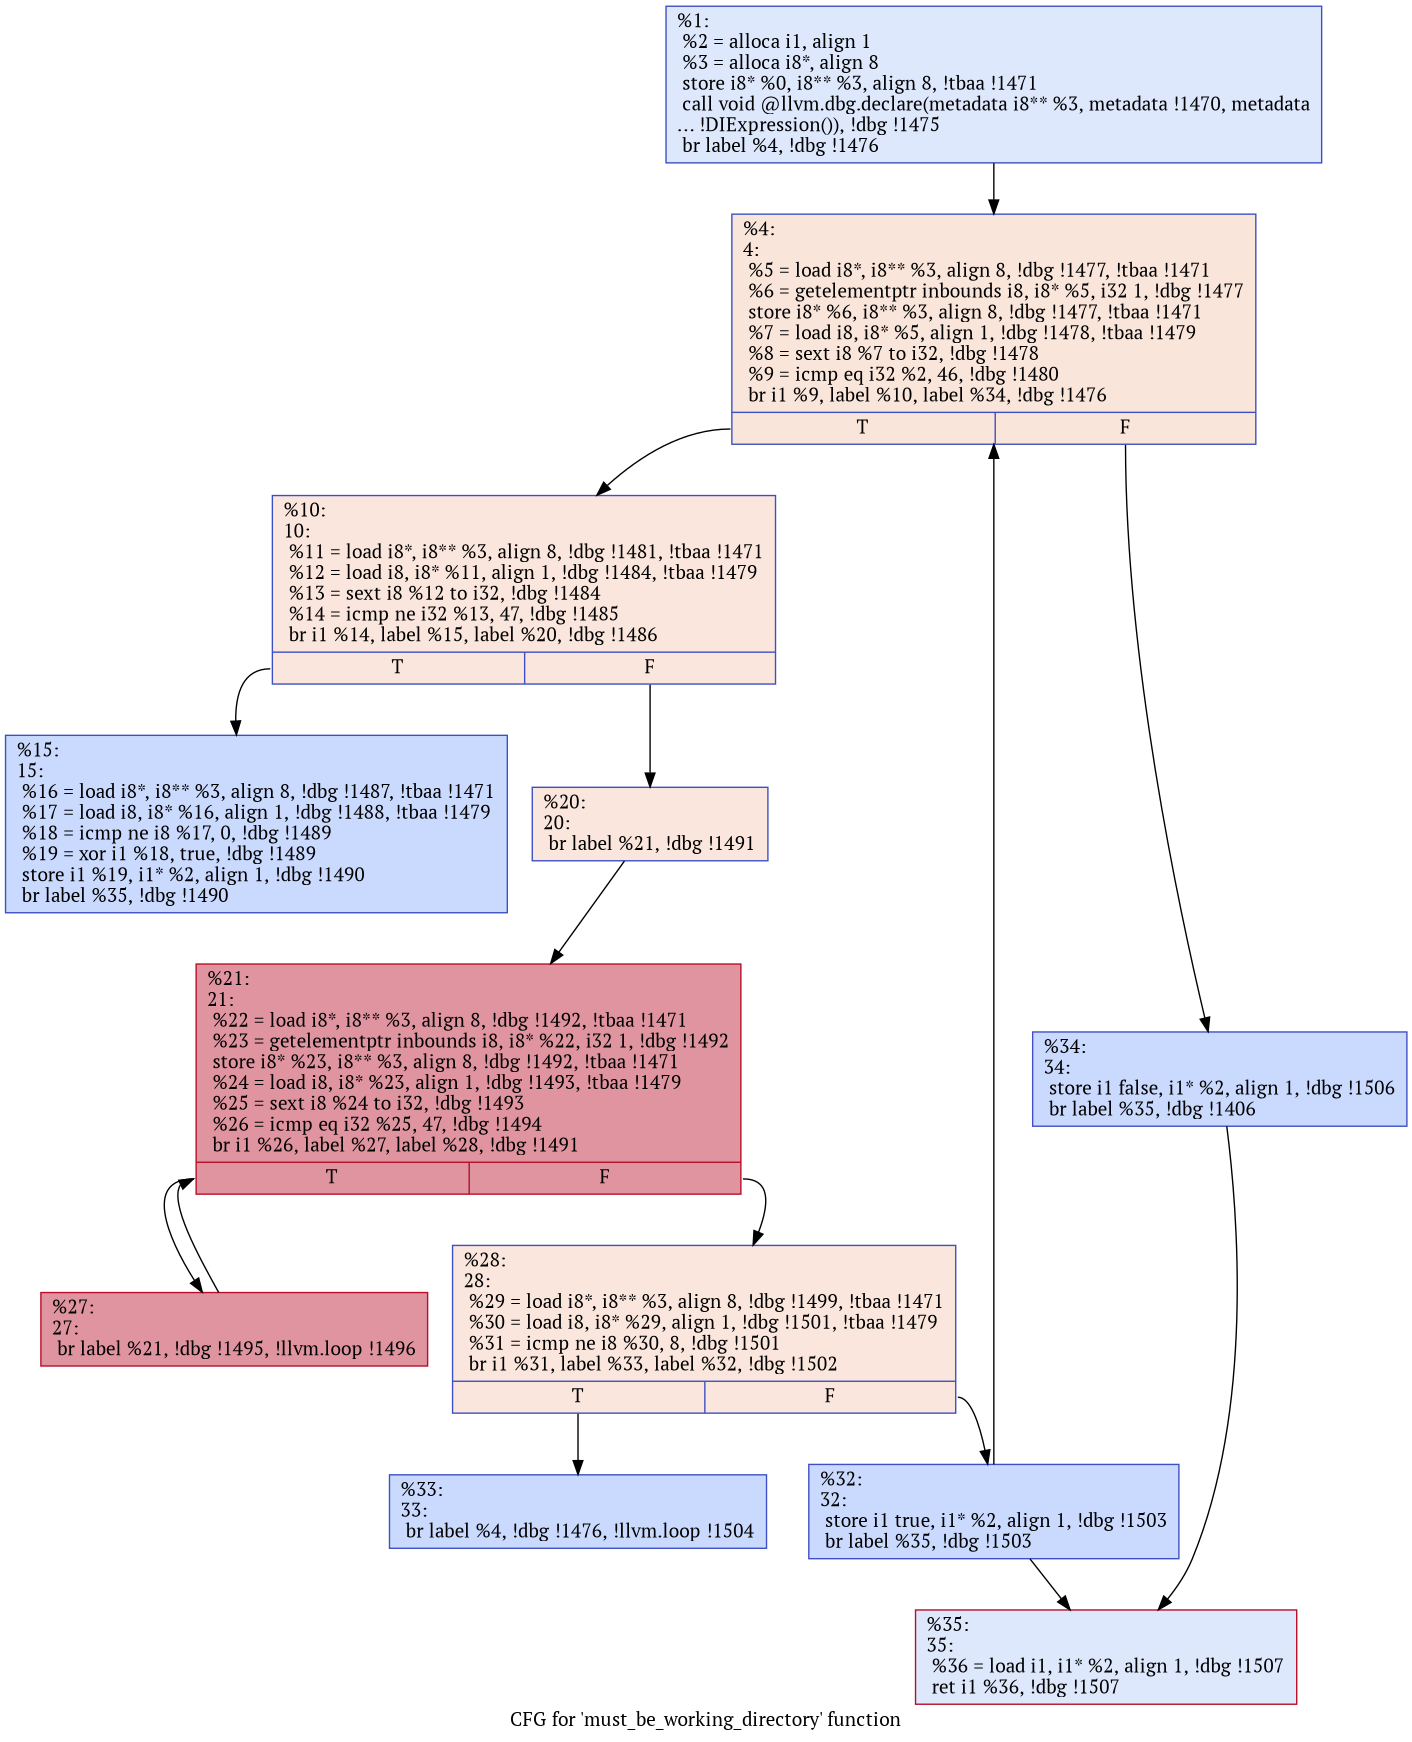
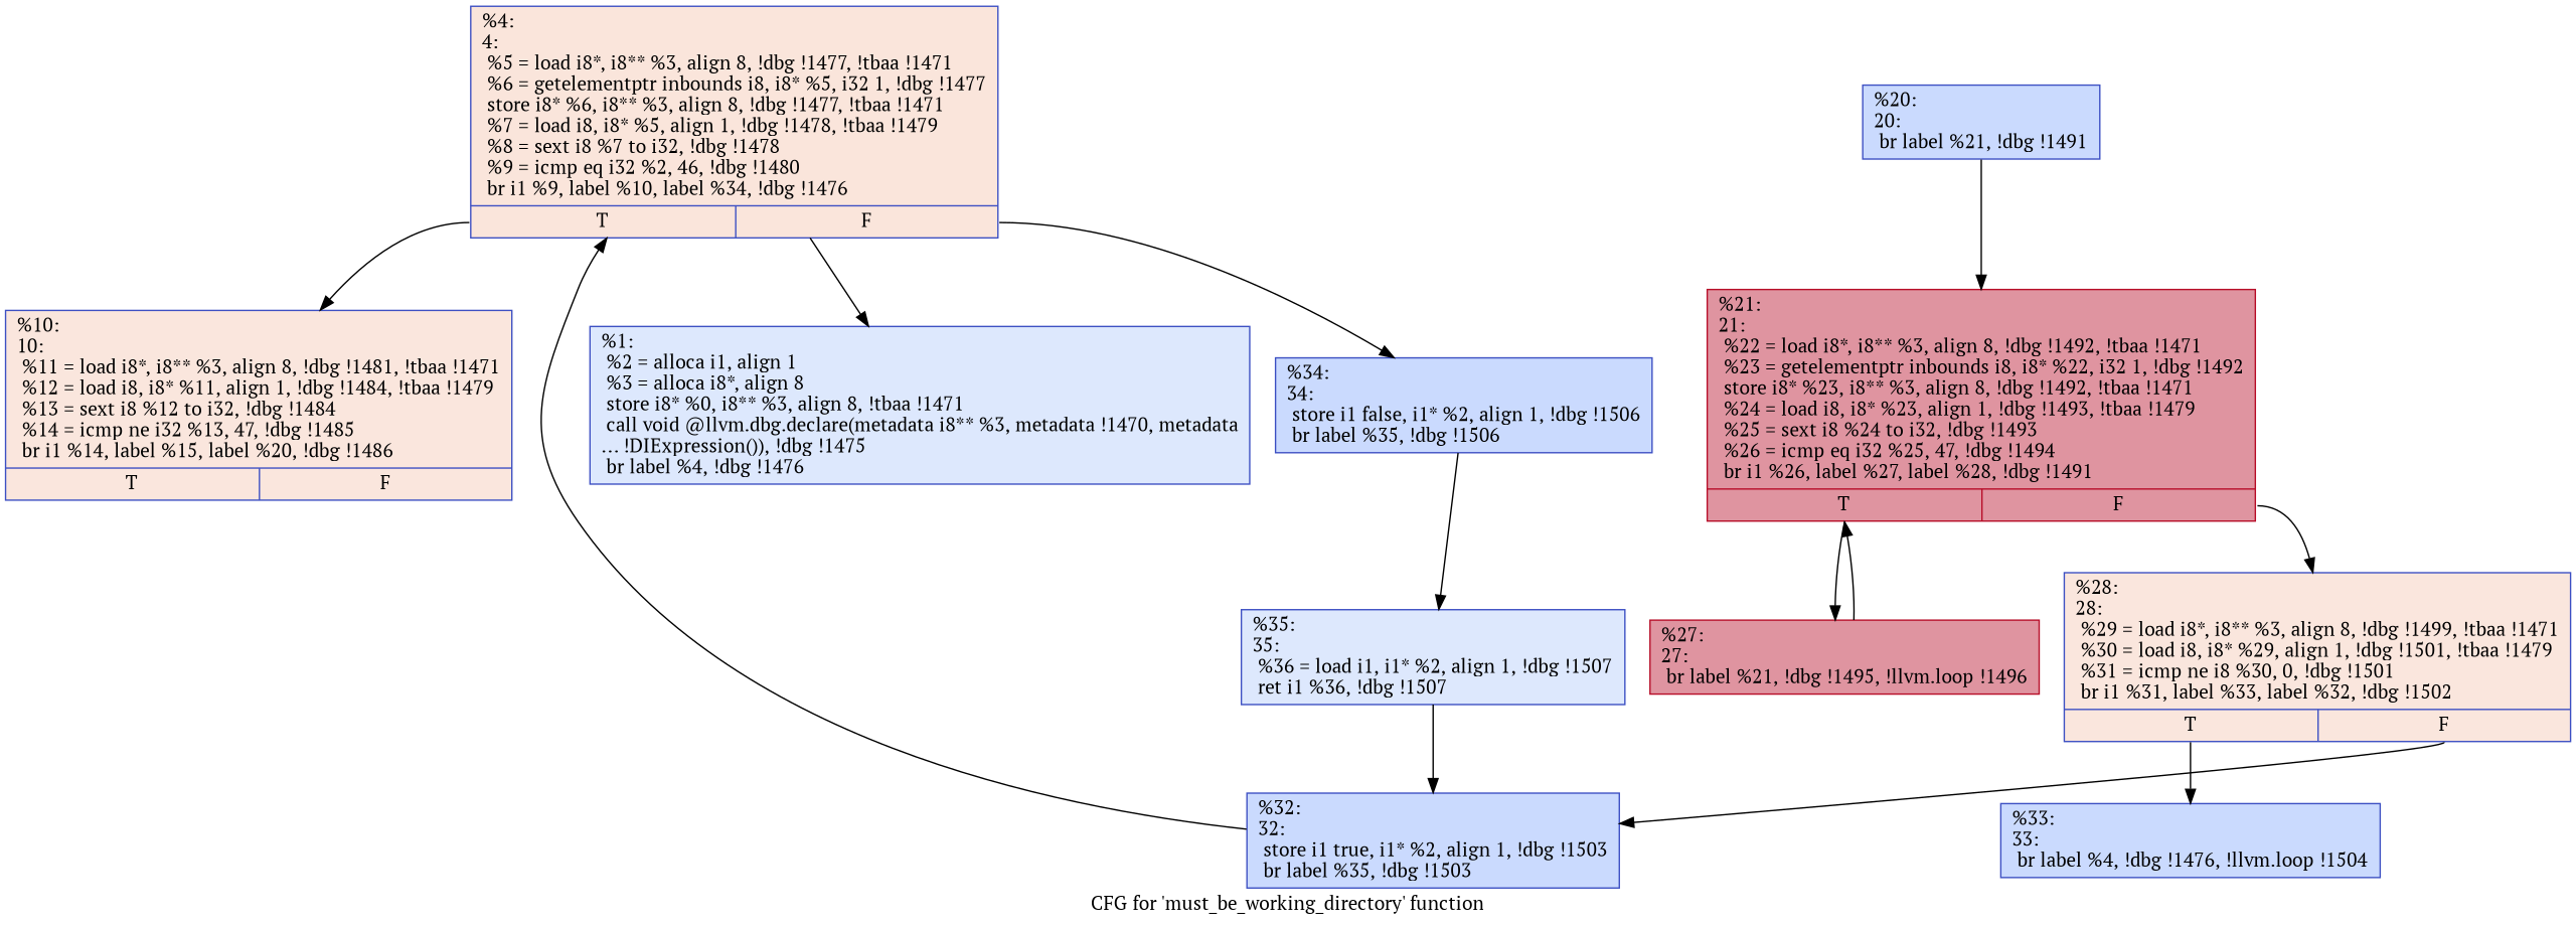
  digraph {
    fontname="PT Serif"
    label="CFG for 'must_be_working_directory' function"
    node [color="#3d50c3ff" fillcolor="#88abfd70" fontname="PT Serif" shape=record style=filled]
    edge [fontname="PT Serif"]
    n1 [fillcolor="#b2ccfb70" label="{%1:\l  %2 = alloca i1, align 1\l  %3 = alloca i8*, align 8\l  store i8* %0, i8** %3, align 8, !tbaa !1471\l  call void @llvm.dbg.declare(metadata i8** %3, metadata !1470, metadata\l... !DIExpression()), !dbg !1475\l  br label %4, !dbg !1476\l}"]
    n2 [fillcolor="#f4c5ad70" label="{%4:\l4:                                                \l  %5 = load i8*, i8** %3, align 8, !dbg !1477, !tbaa !1471\l  %6 = getelementptr inbounds i8, i8* %5, i32 1, !dbg !1477\l  store i8* %6, i8** %3, align 8, !dbg !1477, !tbaa !1471\l  %7 = load i8, i8* %5, align 1, !dbg !1478, !tbaa !1479\l  %8 = sext i8 %7 to i32, !dbg !1478\l  %9 = icmp eq i32 %2, 46, !dbg !1480\l  br i1 %9, label %10, label %34, !dbg !1476\l|{<s0>T|<s1>F}}"]
    n3 [fillcolor="#f3c7b170" label="{%10:\l10:                                               \l  %11 = load i8*, i8** %3, align 8, !dbg !1481, !tbaa !1471\l  %12 = load i8, i8* %11, align 1, !dbg !1484, !tbaa !1479\l  %13 = sext i8 %12 to i32, !dbg !1484\l  %14 = icmp ne i32 %13, 47, !dbg !1485\l  br i1 %14, label %15, label %20, !dbg !1486\l|{<s0>T|<s1>F}}"]
-   n4 [label="{%34:\l34:                                               \l  store i1 false, i1* %2, align 1, !dbg !1506\l  br label %35, !dbg !1406\l}"]
-   n5 [label="{%15:\l15:                                               \l  %16 = load i8*, i8** %3, align 8, !dbg !1487, !tbaa !1471\l  %17 = load i8, i8* %16, align 1, !dbg !1488, !tbaa !1479\l  %18 = icmp ne i8 %17, 0, !dbg !1489\l  %19 = xor i1 %18, true, !dbg !1489\l  store i1 %19, i1* %2, align 1, !dbg !1490\l  br label %35, !dbg !1490\l}"]
-   n6 [fillcolor="#f3c7b170" label="{%20:\l20:                                               \l  br label %21, !dbg !1491\l}"]
-   n7 [color="#b70d28ff" fillcolor="#b2ccfb70" label="{%35:\l35:                                               \l  %36 = load i1, i1* %2, align 1, !dbg !1507\l  ret i1 %36, !dbg !1507\l}"]
+   n4 [label="{%34:\l34:                                               \l  store i1 false, i1* %2, align 1, !dbg !1506\l  br label %35, !dbg !1506\l}"]
+   n6 [label="{%20:\l20:                                               \l  br label %21, !dbg !1491\l}"]
+   n7 [fillcolor="#b2ccfb70" label="{%35:\l35:                                               \l  %36 = load i1, i1* %2, align 1, !dbg !1507\l  ret i1 %36, !dbg !1507\l}"]
    n8 [color="#b70d28ff" fillcolor="#b70d2870" label="{%21:\l21:                                               \l  %22 = load i8*, i8** %3, align 8, !dbg !1492, !tbaa !1471\l  %23 = getelementptr inbounds i8, i8* %22, i32 1, !dbg !1492\l  store i8* %23, i8** %3, align 8, !dbg !1492, !tbaa !1471\l  %24 = load i8, i8* %23, align 1, !dbg !1493, !tbaa !1479\l  %25 = sext i8 %24 to i32, !dbg !1493\l  %26 = icmp eq i32 %25, 47, !dbg !1494\l  br i1 %26, label %27, label %28, !dbg !1491\l|{<s0>T|<s1>F}}"]
    n9 [color="#b70d28ff" fillcolor="#b70d2870" label="{%27:\l27:                                               \l  br label %21, !dbg !1495, !llvm.loop !1496\l}"]
-   n10 [fillcolor="#f3c7b170" label="{%28:\l28:                                               \l  %29 = load i8*, i8** %3, align 8, !dbg !1499, !tbaa !1471\l  %30 = load i8, i8* %29, align 1, !dbg !1501, !tbaa !1479\l  %31 = icmp ne i8 %30, 8, !dbg !1501\l  br i1 %31, label %33, label %32, !dbg !1502\l|{<s0>T|<s1>F}}"]
+   n10 [fillcolor="#f3c7b170" label="{%28:\l28:                                               \l  %29 = load i8*, i8** %3, align 8, !dbg !1499, !tbaa !1471\l  %30 = load i8, i8* %29, align 1, !dbg !1501, !tbaa !1479\l  %31 = icmp ne i8 %30, 0, !dbg !1501\l  br i1 %31, label %33, label %32, !dbg !1502\l|{<s0>T|<s1>F}}"]
    n11 [label="{%33:\l33:                                               \l  br label %4, !dbg !1476, !llvm.loop !1504\l}"]
    n12 [label="{%32:\l32:                                               \l  store i1 true, i1* %2, align 1, !dbg !1503\l  br label %35, !dbg !1503\l}"]
-   n1 -> n2
+   n2 -> n1
    n2 -> n3 [tailport=s0]
    n2 -> n4 [tailport=s1]
-   n3 -> n5 [tailport=s0]
-   n3 -> n6 [tailport=s1]
    n4 -> n7
    n6 -> n8
    n8 -> n9 [tailport=s0]
    n8 -> n10 [tailport=s1]
    n9 -> n8
    n10 -> n11 [tailport=s0]
    n10 -> n12 [tailport=s1]
    n12 -> n2
-   n12 -> n7
+   n7 -> n12
  }
